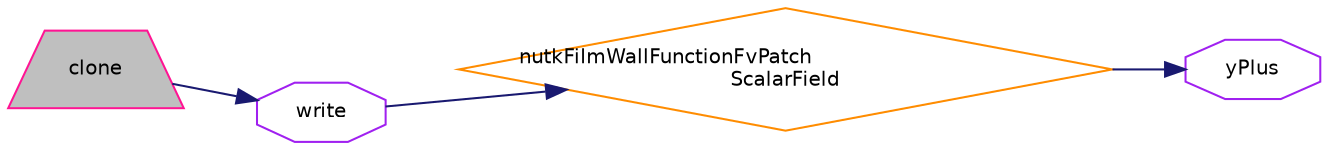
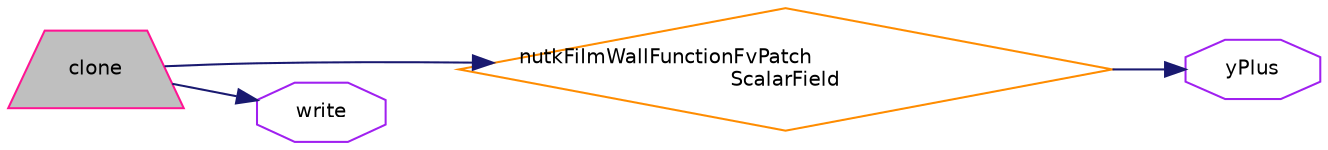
  digraph {
    rankdir=LR
    node [color=purple fontname=Helvetica fontsize=10 shape=octagon]
    edge [color=midnightblue fontname=Helvetica fontsize=10 labelfontname=Helvetica labelfontsize=10 style=solid]
    n1 [color=deeppink fillcolor=grey75 fontcolor=black height=0.2 label=clone shape=trapezium style=filled width=0.4]
    n2 [color=darkorange height=0.2 label="nutkFilmWallFunctionFvPatch\lScalarField" shape=diamond width=0.4]
    n3 [height=0.2 label=write width=0.4]
    n4 [height=0.2 label=yPlus width=0.4]
-   n3 -> n2
+   n1 -> n2
    n1 -> n3
    n2 -> n4
  }
